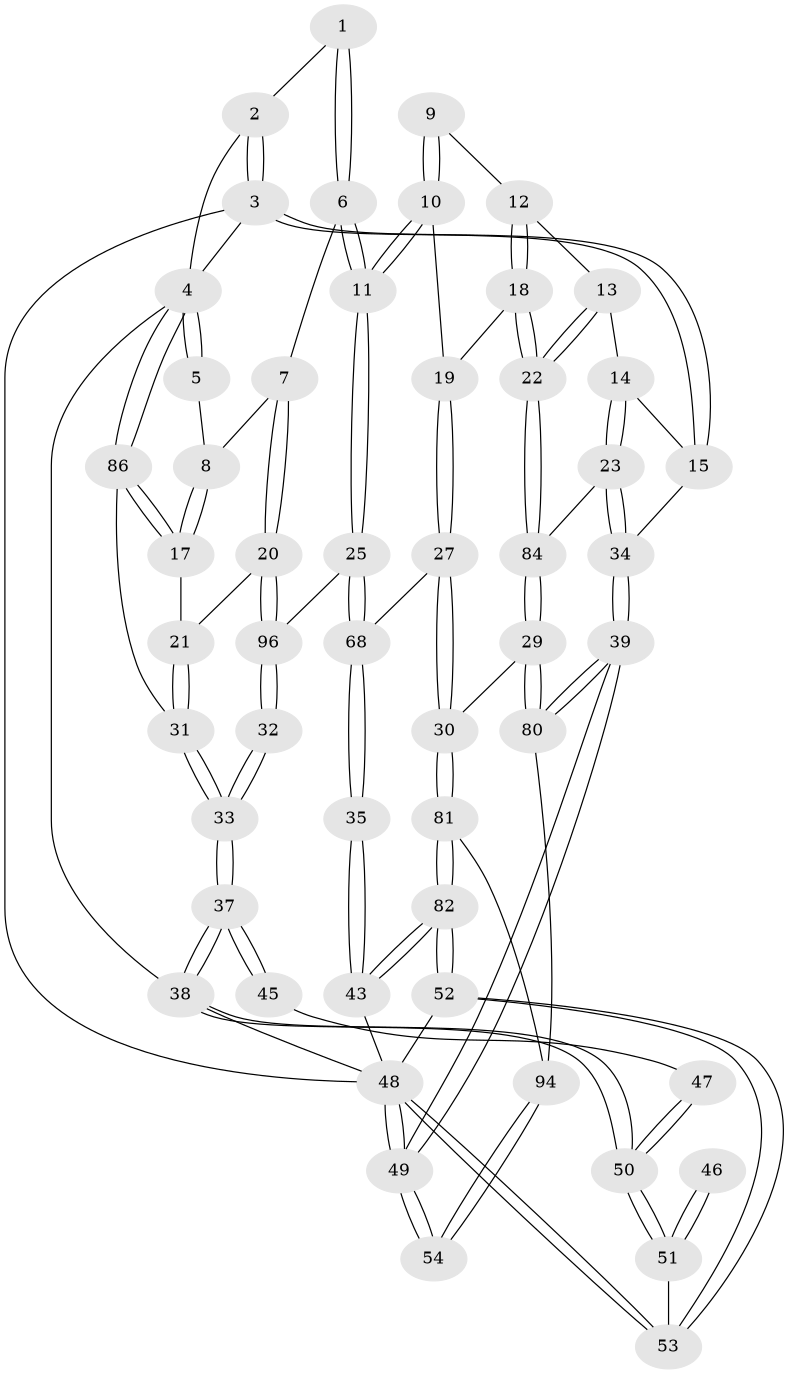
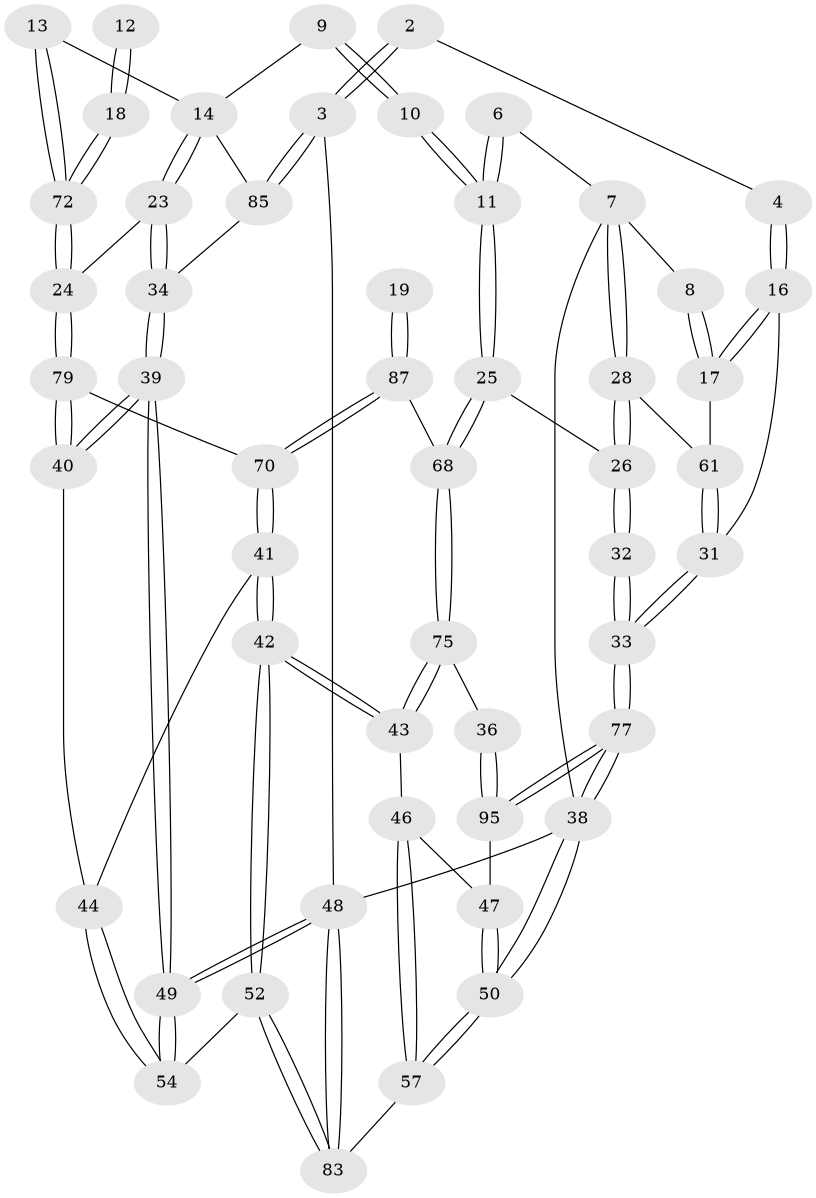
  graph {
    node [color=gray90 style=filled]
-   1
    2
    6
    3
    4
    7
    11
-   15
+   15 [label=85]
    48
    9
    10
    12
-   5
-   16 [label=86]
+   16
    38
    34
    49
-   53
+   53 [label=83]
    8
    17
    31
    50
-   20
+   20 [label=28]
    25
-   21
-   26 [label=96]
+   21 [label=61]
+   26
    19
    13
    18
-   27
+   27 [label=87]
    n31 [label=68]
    14
-   22
+   22 [label=72]
    23
-   24 [label=84]
+   24
    39
    33
-   30
+   30 [label=70]
    32
-   29
-   40 [label=80]
-   35
-   41 [label=81]
+   29 [label=79]
+   40
+   35 [label=75]
+   41
+   36
    43
-   44 [label=94]
-   42 [label=82]
-   37
-   45
+   44
+   42
+   37 [label=77]
+   45 [label=95]
    46
    47
-   51
+   51 [label=57]
    54
    52
-   1 -- 2
-   1 -- 6
-   1 -- 6
    2 -- 3
    2 -- 3
    2 -- 4
    6 -- 7
    6 -- 11
    6 -- 11
-   3 -- 4
    3 -- 15
    3 -- 15
    3 -- 48
-   4 -- 5
-   4 -- 5
    4 -- 16
    4 -- 16
-   4 -- 38
+   7 -- 38
    7 -- 8
    7 -- 20
    7 -- 20
    11 -- 25
    11 -- 25
    15 -- 34
    48 -- 49
    48 -- 49
    48 -- 53
    48 -- 53
    9 -- 10
    9 -- 10
-   9 -- 12
+   9 -- 14
    10 -- 11
    10 -- 11
-   10 -- 19
-   12 -- 13
    12 -- 18
    12 -- 18
-   5 -- 8
    16 -- 17
    16 -- 17
    16 -- 31
    38 -- 48
    38 -- 50
    38 -- 50
    34 -- 39
    34 -- 39
    49 -- 54
    49 -- 54
    8 -- 17
    8 -- 17
    17 -- 21
    31 -- 33
    31 -- 33
    50 -- 51
    50 -- 51
    20 -- 21
    20 -- 26
    20 -- 26
    25 -- 26
    25 -- n31
    25 -- n31
    21 -- 31
    21 -- 31
    26 -- 32
    26 -- 32
    19 -- 27
    19 -- 27
    13 -- 14
    13 -- 22
    13 -- 22
-   18 -- 19
    18 -- 22
    18 -- 22
    27 -- n31
    27 -- 30
    27 -- 30
    n31 -- 35
    n31 -- 35
    14 -- 15
    14 -- 23
    14 -- 23
    22 -- 24
    22 -- 24
    23 -- 34
    23 -- 34
    23 -- 24
    24 -- 29
    24 -- 29
    39 -- 49
    39 -- 49
    39 -- 40
    39 -- 40
    33 -- 37
    33 -- 37
    30 -- 41
    30 -- 41
    32 -- 33
    32 -- 33
    29 -- 30
    29 -- 40
    29 -- 40
    40 -- 44
+   35 -- 36
    35 -- 43
    35 -- 43
    41 -- 44
    41 -- 42
    41 -- 42
-   43 -- 48
+   36 -- 45
+   36 -- 45
+   43 -- 46
    44 -- 54
    44 -- 54
    42 -- 43
    42 -- 43
    42 -- 52
    42 -- 52
    37 -- 38
    37 -- 38
    37 -- 45
    37 -- 45
    45 -- 47
+   46 -- 47
    46 -- 51
    46 -- 51
    47 -- 50
    47 -- 50
    51 -- 53
    52 -- 53
    52 -- 53
-   52 -- 48
+   52 -- 54
  }
